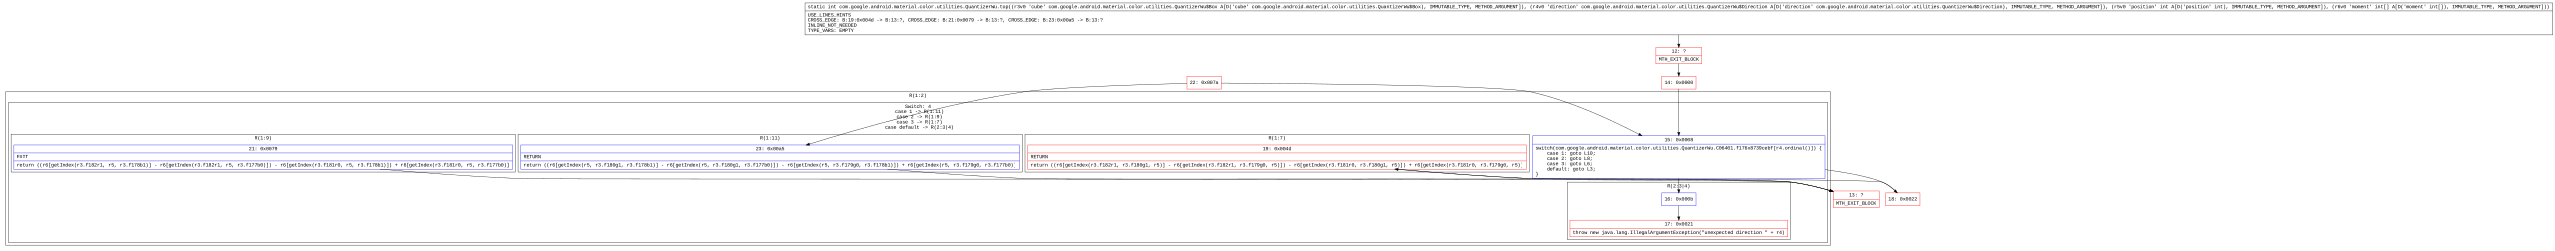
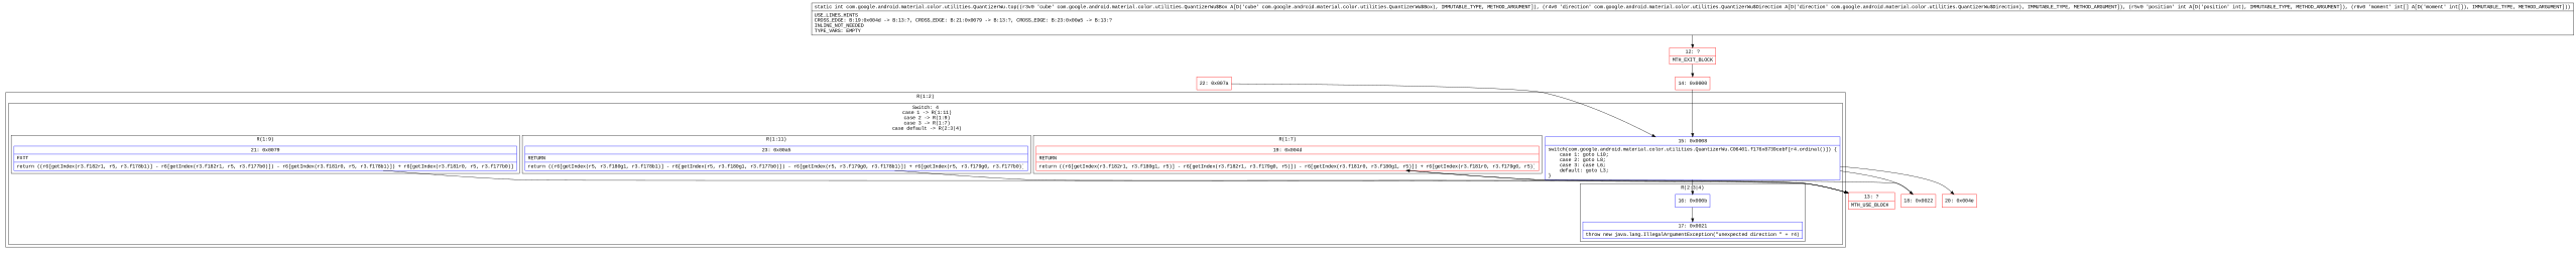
  digraph {
    fontname="Liberation Mono"
    node [color=red fontname="Liberation Mono" shape=record]
    edge [fontname="Liberation Mono"]
    n1 [color=blue label="{23\:\ 0x00a5|RETURN\l|return ((r6[getIndex(r5, r3.f180g1, r3.f178b1)] \- r6[getIndex(r5, r3.f180g1, r3.f177b0)]) \- r6[getIndex(r5, r3.f179g0, r3.f178b1)]) + r6[getIndex(r5, r3.f179g0, r3.f177b0)]\l}"]
    n2 [color=blue label="{21\:\ 0x0079|EXIT\l|return ((r6[getIndex(r3.f182r1, r5, r3.f178b1)] \- r6[getIndex(r3.f182r1, r5, r3.f177b0)]) \- r6[getIndex(r3.f181r0, r5, r3.f178b1)]) + r6[getIndex(r3.f181r0, r5, r3.f177b0)]\l}"]
    n3 [label="{19\:\ 0x004d|RETURN\l|return ((r6[getIndex(r3.f182r1, r3.f180g1, r5)] \- r6[getIndex(r3.f182r1, r3.f179g0, r5)]) \- r6[getIndex(r3.f181r0, r3.f180g1, r5)]) + r6[getIndex(r3.f181r0, r3.f179g0, r5)]\l}"]
    n4 [color=blue label="{16\:\ 0x000b}"]
-   n5 [label="{17\:\ 0x0021|throw new java.lang.IllegalArgumentException(\"unexpected direction \" + r4)\l}"]
-   n6 [color=blue label="{15\:\ 0x0008|switch(com.google.android.material.color.utilities.QuantizerWu.C06401.f176x8739cebf[r4.ordinal()]) \{\l    case 1: goto L10;\l    case 2: goto L8;\l    case 3: goto L6;\l    default: goto L3;\l\}\l}"]
-   n7 [label="{13\:\ ?|MTH_EXIT_BLOCK\l}"]
+   n5 [color=blue label="{17\:\ 0x0021|throw new java.lang.IllegalArgumentException(\"unexpected direction \" + r4)\l}"]
+   n6 [color=blue label="{15\:\ 0x0008|switch(com.google.android.material.color.utilities.QuantizerWu.C06401.f176x8739cebf[r4.ordinal()]) \{\l    case 1: goto L10;\l    case 2: goto L8;\l    case 3: case L6;\l    default: goto L3;\l\}\l}"]
+   n7 [label="{13\:\ ?|MTH_USE_BLOCK\l}"]
    n8 [label="{18\:\ 0x0022}"]
+   n9 [label="{20\:\ 0x004e}"]
    n10 [label="{22\:\ 0x007a}"]
    n11 [label="{12\:\ ?|MTH_EXIT_BLOCK\l}"]
    n12 [label="{14\:\ 0x0000}"]
    n13 [label="{static int com.google.android.material.color.utilities.QuantizerWu.top((r3v0 'cube' com.google.android.material.color.utilities.QuantizerWu$Box A[D('cube' com.google.android.material.color.utilities.QuantizerWu$Box), IMMUTABLE_TYPE, METHOD_ARGUMENT]), (r4v0 'direction' com.google.android.material.color.utilities.QuantizerWu$Direction A[D('direction' com.google.android.material.color.utilities.QuantizerWu$Direction), IMMUTABLE_TYPE, METHOD_ARGUMENT]), (r5v0 'position' int A[D('position' int), IMMUTABLE_TYPE, METHOD_ARGUMENT]), (r6v0 'moment' int[] A[D('moment' int[]), IMMUTABLE_TYPE, METHOD_ARGUMENT]))  | USE_LINES_HINTS\lCROSS_EDGE: B:19:0x004d \-\> B:13:?, CROSS_EDGE: B:21:0x0079 \-\> B:13:?, CROSS_EDGE: B:23:0x00a5 \-\> B:13:?\lINLINE_NOT_NEEDED\lTYPE_VARS: EMPTY\l}" color=""]
    subgraph cluster_1 {
      label="R(1:2)"
      subgraph cluster_2 {
        label="Switch: 4\n case 1 -> R(1:11)\n case 2 -> R(1:9)\n case 3 -> R(1:7)\n case default -> R(2:3|4)"
        n6
        subgraph cluster_3 {
          label="R(1:11)"
          n1
        }
        subgraph cluster_4 {
          label="R(1:9)"
          n2
        }
        subgraph cluster_5 {
          label="R(1:7)"
          n3
        }
        subgraph cluster_6 {
          label="R(2:3|4)"
          n4
          n5
        }
      }
    }
    n1 -> n7
    n2 -> n7
    n3 -> n7
    n4 -> n5
    n6 -> n4
    n6 -> n8
+   n6 -> n9
    n8 -> n3
-   n10 -> n1
    n10 -> n6
    n11 -> n12
    n12 -> n6
    n13 -> n11
  }
